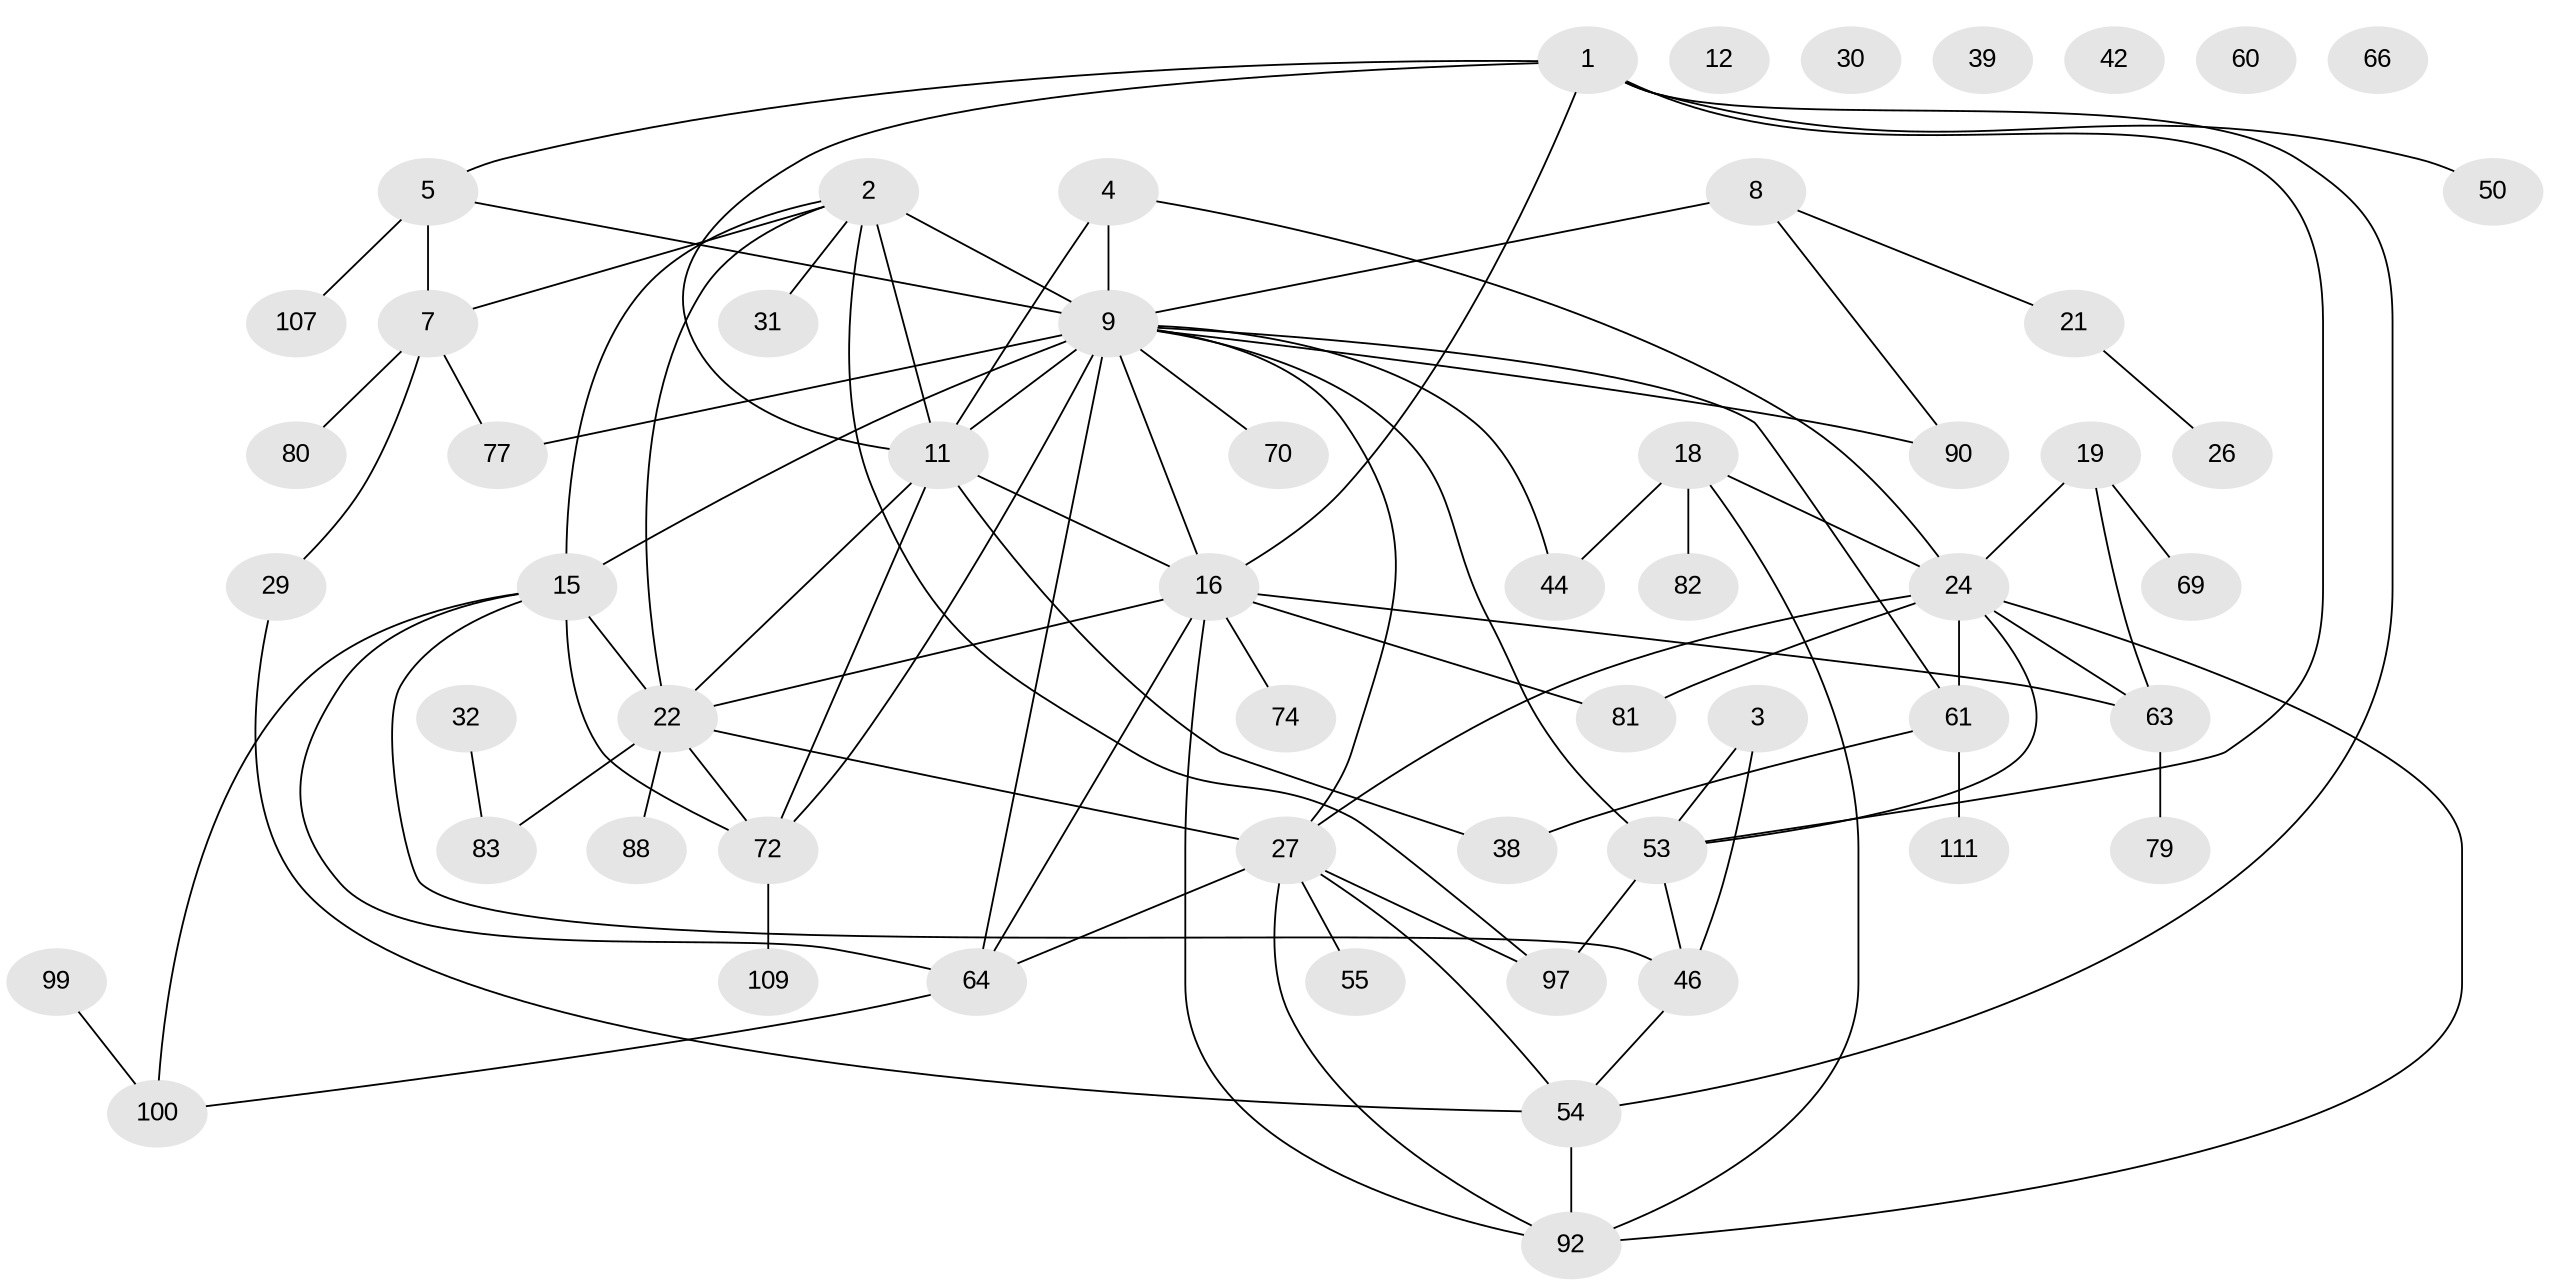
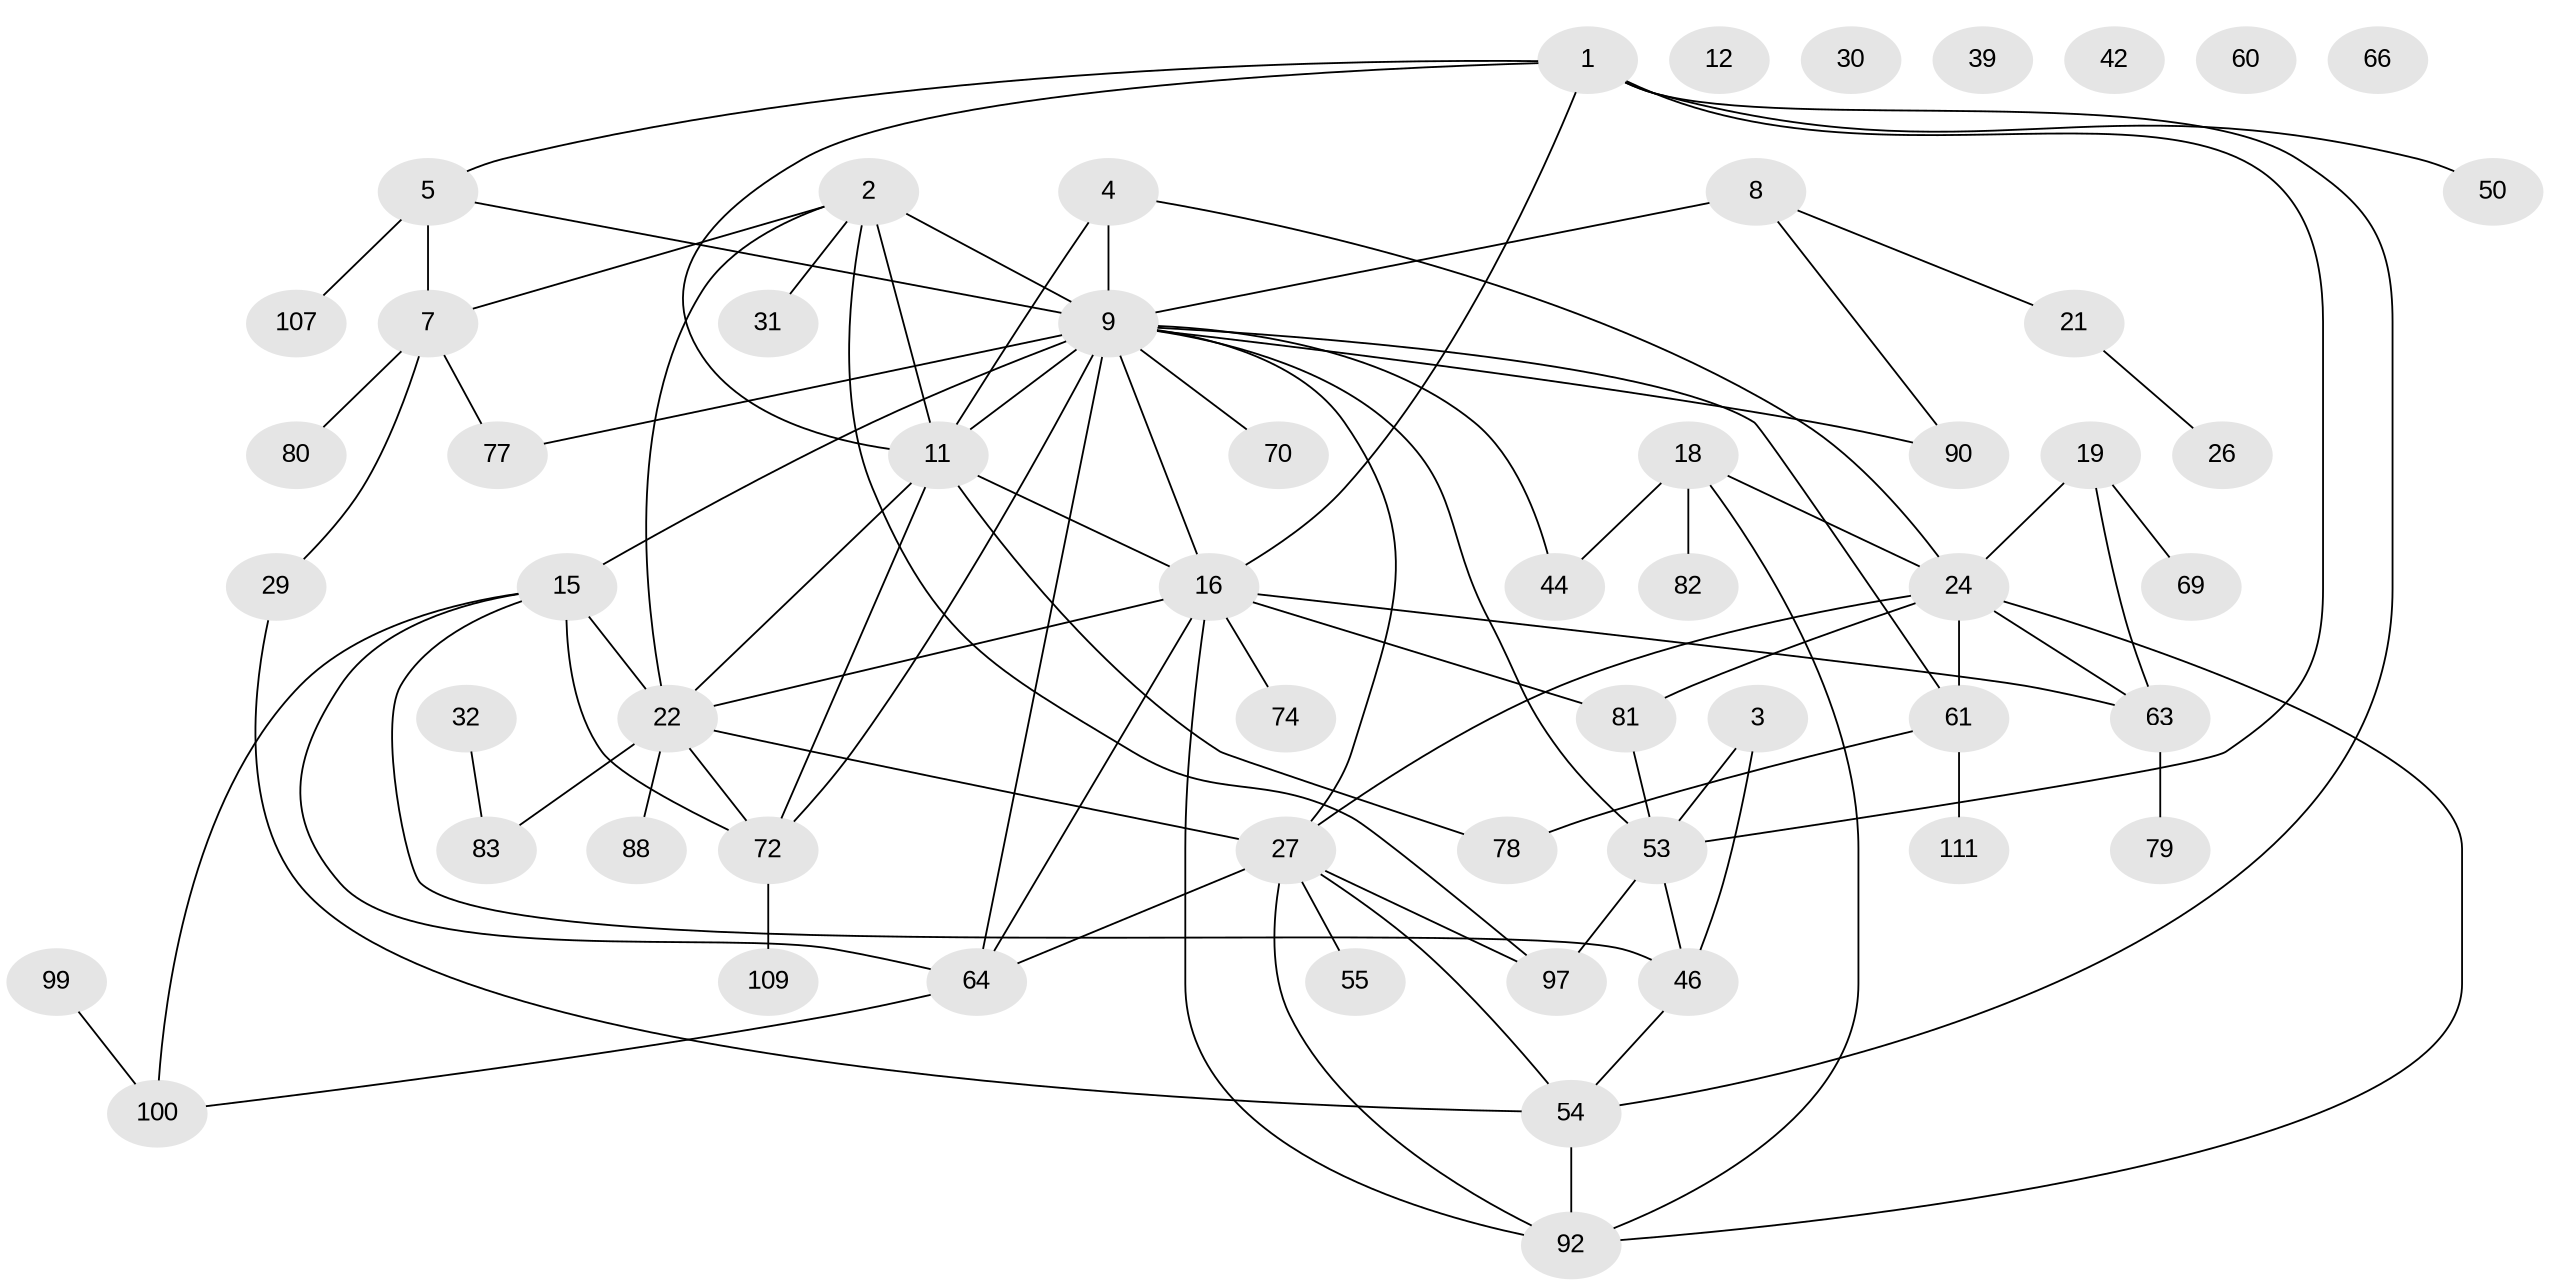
  graph {
    fontname="Liberation Sans"
    node [color=gray90 fontname="Liberation Sans" style=filled]
    edge [fontname="Liberation Sans"]
    1 [super="+13+57"]
    5 [super="+67"]
    11 [super="+20+102"]
    16 [super="+37+87"]
    50
    53
    54 [super="+56"]
    7 [super="+36"]
    9 [super="+10"]
    107
    22 [super="+33+35"]
    72 [super="+106+98"]
-   78 [label=38]
+   78
    64 [super="+101+84"]
    63
    74 [super="+85"]
    81
    92
    97
    46
    2 [super="+6+14+94+52"]
    15 [super="+23"]
    31
    29 [super="+104"]
    77
    80
    90
    27 [super="+41+49+47"]
    44
    61 [super="+93"]
    70
    100
    83
    88
    3
    4
    24 [super="+91+40"]
    8 [super="+28"]
    21 [super="+51"]
    26
    55
    111
    109
    12
    79
    18 [super="+48+65"]
    82
    19 [super="+25+62"]
    69
    30
    32
    39
    42
    60 [super="+68"]
    66
    n56 [label=99]
    1 -- 5
    1 -- 11 [weight=2]
    1 -- 16
    1 -- 50
    1 -- 53
    1 -- 54
    5 -- 7
    5 -- 9
    5 -- 107
    11 -- 16
    11 -- 22
    11 -- 72
    11 -- 78
    16 -- 22
    16 -- 64
    16 -- 63
    16 -- 74
    16 -- 81
    16 -- 92
    53 -- 97
    53 -- 46
    54 -- 92
    7 -- 29
    7 -- 77
    7 -- 80
    9 -- 11 [weight=3]
    9 -- 16
    9 -- 53
    9 -- 72
    9 -- 64
    9 -- 15
    9 -- 77
    9 -- 90
    9 -- 27
    9 -- 44
    9 -- 61
    9 -- 70
    22 -- 72
    22 -- 27
    22 -- 83
    22 -- 88
    72 -- 109
    64 -- 100
    63 -- 79
    46 -- 54
    2 -- 11
    2 -- 7
    2 -- 9 [weight=3]
    2 -- 22
    2 -- 97
-   2 -- 15
    2 -- 31
    15 -- 22
    15 -- 72
    15 -- 64
    15 -- 46
    15 -- 100
    29 -- 54
    27 -- 54
    27 -- 64
    27 -- 92
    27 -- 97
    27 -- 55
    61 -- 78
    61 -- 111
    3 -- 53
    3 -- 46
    4 -- 11
    4 -- 9
    4 -- 24
-   24 -- 53
+   81 -- 53
    24 -- 63
    24 -- 81
    24 -- 92
    24 -- 27
    24 -- 61
    8 -- 9 [weight=2]
    8 -- 90
    8 -- 21
    21 -- 26
    18 -- 92
    18 -- 44
    18 -- 24
    18 -- 82
    19 -- 63
    19 -- 24
    19 -- 69
    32 -- 83
    n56 -- 100
  }
